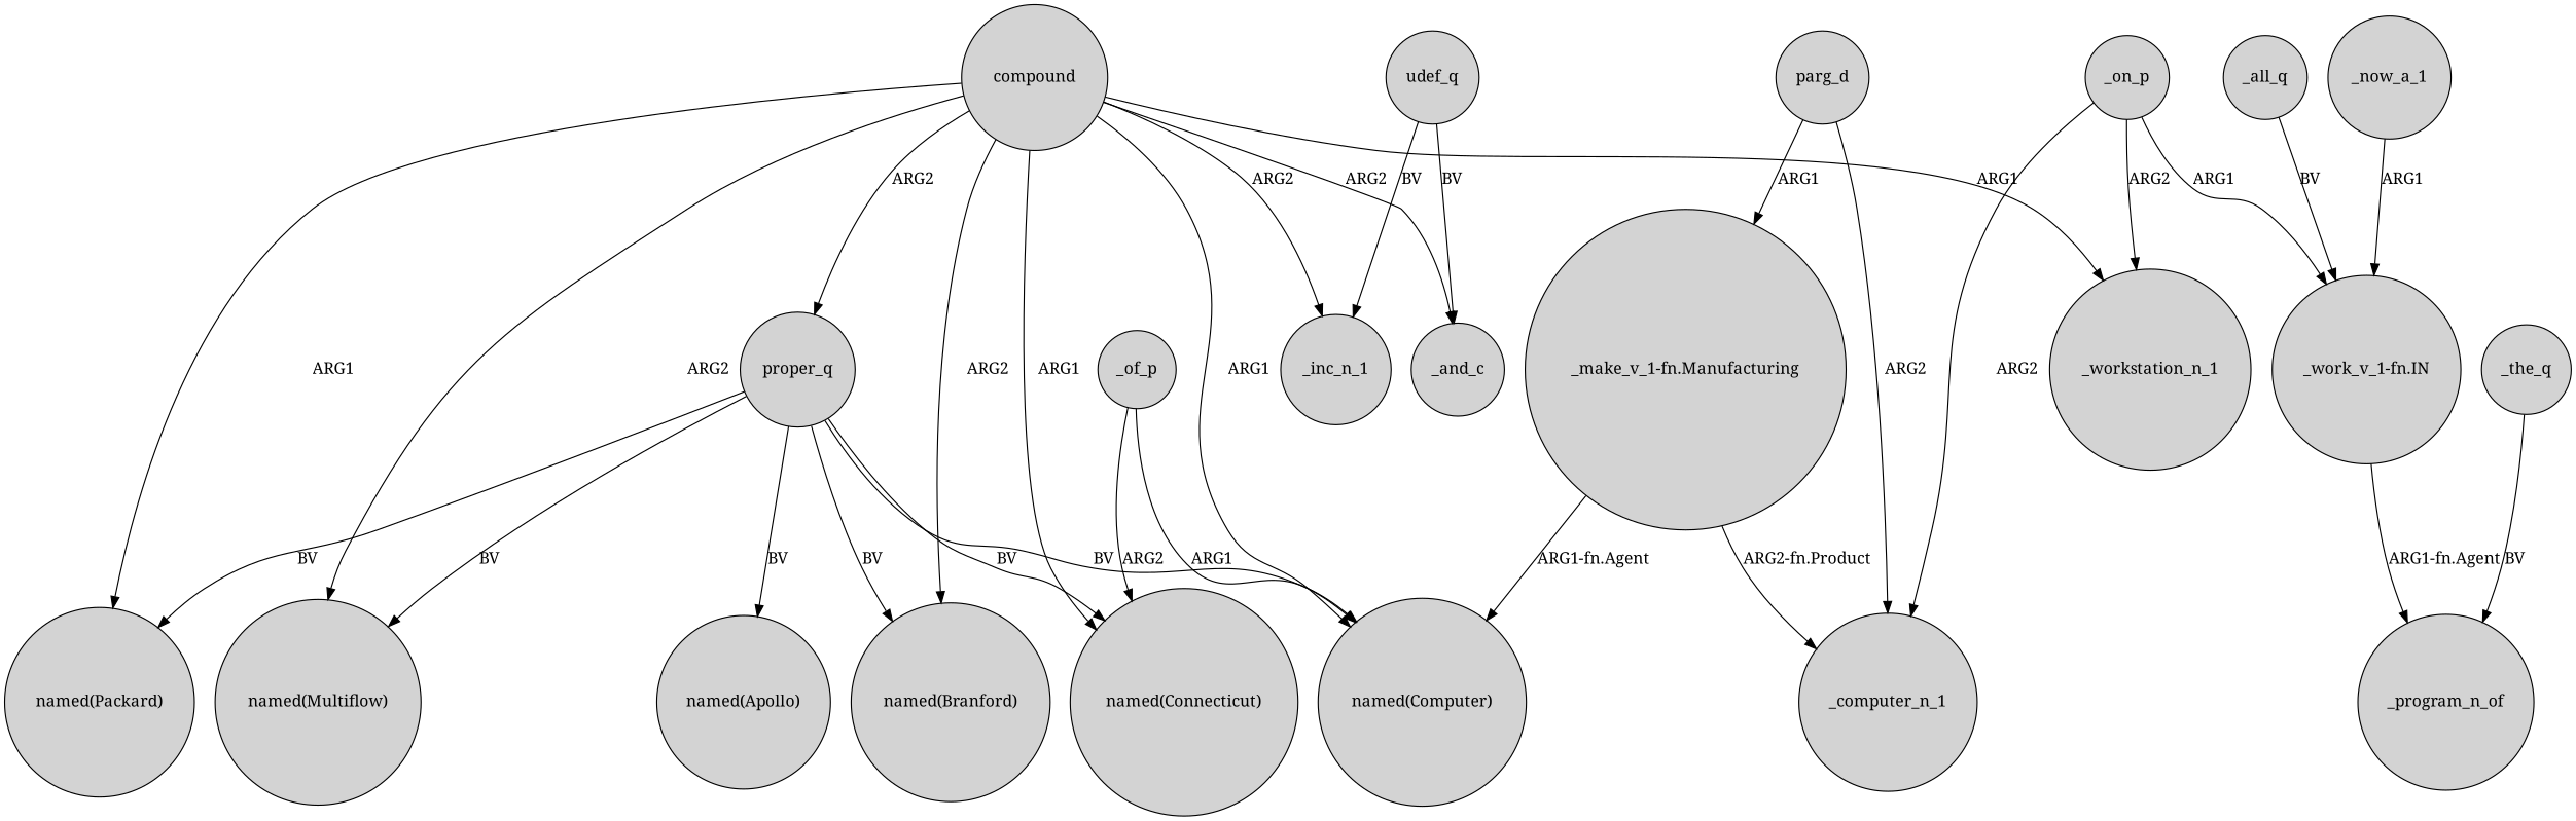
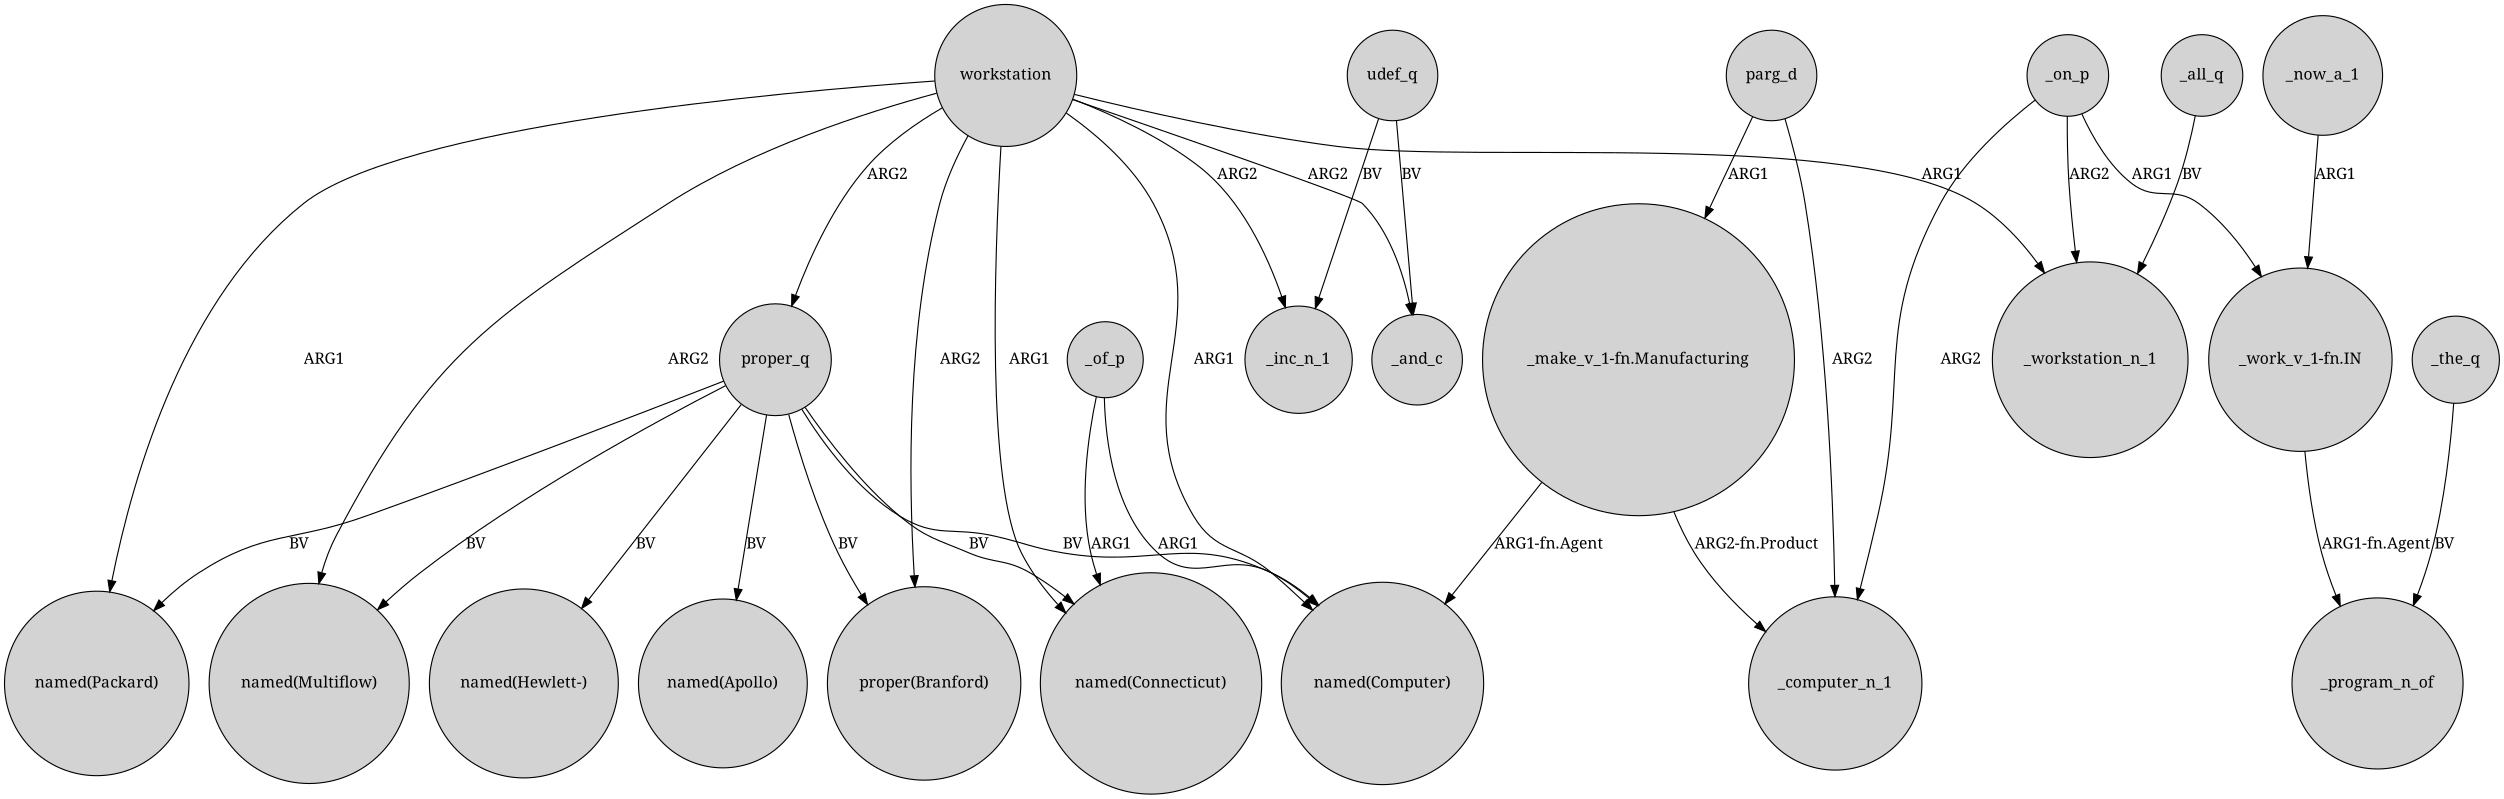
  digraph {
    fontname="Noto Serif"
    node [fontname="Noto Serif" shape=circle style=filled]
    edge [fontname="Noto Serif"]
-   compound
-   "named(Branford)"
+   compound [label=workstation]
+   "named(Branford)" [label="proper(Branford)"]
    "named(Computer)"
    _inc_n_1
    "named(Packard)"
    _workstation_n_1
    "named(Multiflow)"
    _and_c
    "named(Connecticut)"
    proper_q
    _of_p
    udef_q
+   "named(Hewlett-)"
    "named(Apollo)"
    _now_a_1
    "_work_v_1-fn.IN"
    _program_n_of
    "_make_v_1-fn.Manufacturing"
    _computer_n_1
    _all_q
    parg_d
    _on_p
    _the_q
    compound -> "named(Branford)" [label=ARG2]
    compound -> "named(Computer)" [label=ARG1]
    compound -> _inc_n_1 [label=ARG2]
    compound -> "named(Packard)" [label=ARG1]
    compound -> _workstation_n_1 [label=ARG1]
    compound -> "named(Multiflow)" [label=ARG2]
    compound -> _and_c [label=ARG2]
    compound -> "named(Connecticut)" [label=ARG1]
    compound -> proper_q [label=ARG2]
    proper_q -> "named(Branford)" [label=BV]
    proper_q -> "named(Computer)" [label=BV]
    proper_q -> "named(Packard)" [label=BV]
    proper_q -> "named(Multiflow)" [label=BV]
    proper_q -> "named(Connecticut)" [label=BV]
+   proper_q -> "named(Hewlett-)" [label=BV]
    proper_q -> "named(Apollo)" [label=BV]
    _of_p -> "named(Computer)" [label=ARG1]
-   _of_p -> "named(Connecticut)" [label=ARG2]
+   _of_p -> "named(Connecticut)" [label=ARG1]
    udef_q -> _inc_n_1 [label=BV]
    udef_q -> _and_c [label=BV]
    _now_a_1 -> "_work_v_1-fn.IN" [label=ARG1]
    "_work_v_1-fn.IN" -> _program_n_of [label="ARG1-fn.Agent"]
    "_make_v_1-fn.Manufacturing" -> "named(Computer)" [label="ARG1-fn.Agent"]
    "_make_v_1-fn.Manufacturing" -> _computer_n_1 [label="ARG2-fn.Product"]
-   _all_q -> "_work_v_1-fn.IN" [label=BV]
+   _all_q -> _workstation_n_1 [label=BV]
    parg_d -> "_make_v_1-fn.Manufacturing" [label=ARG1]
    parg_d -> _computer_n_1 [label=ARG2]
    _on_p -> _workstation_n_1 [label=ARG2]
    _on_p -> "_work_v_1-fn.IN" [label=ARG1]
    _on_p -> _computer_n_1 [label=ARG2]
    _the_q -> _program_n_of [label=BV]
  }
